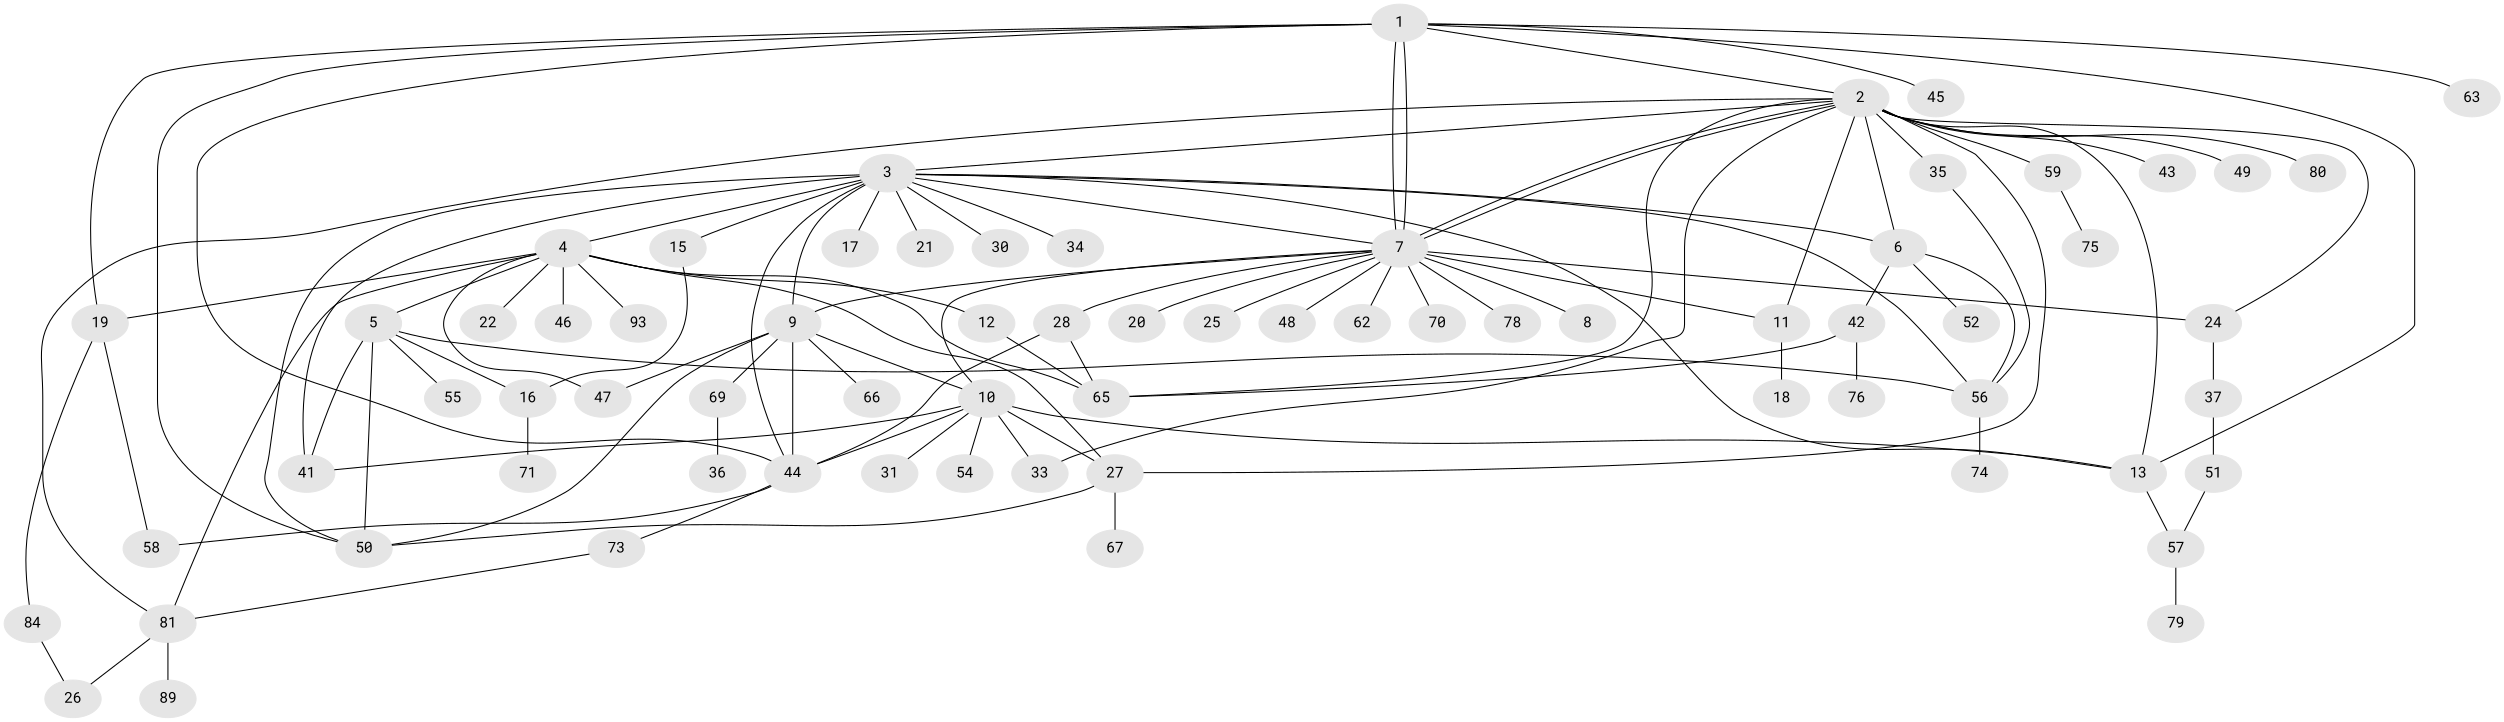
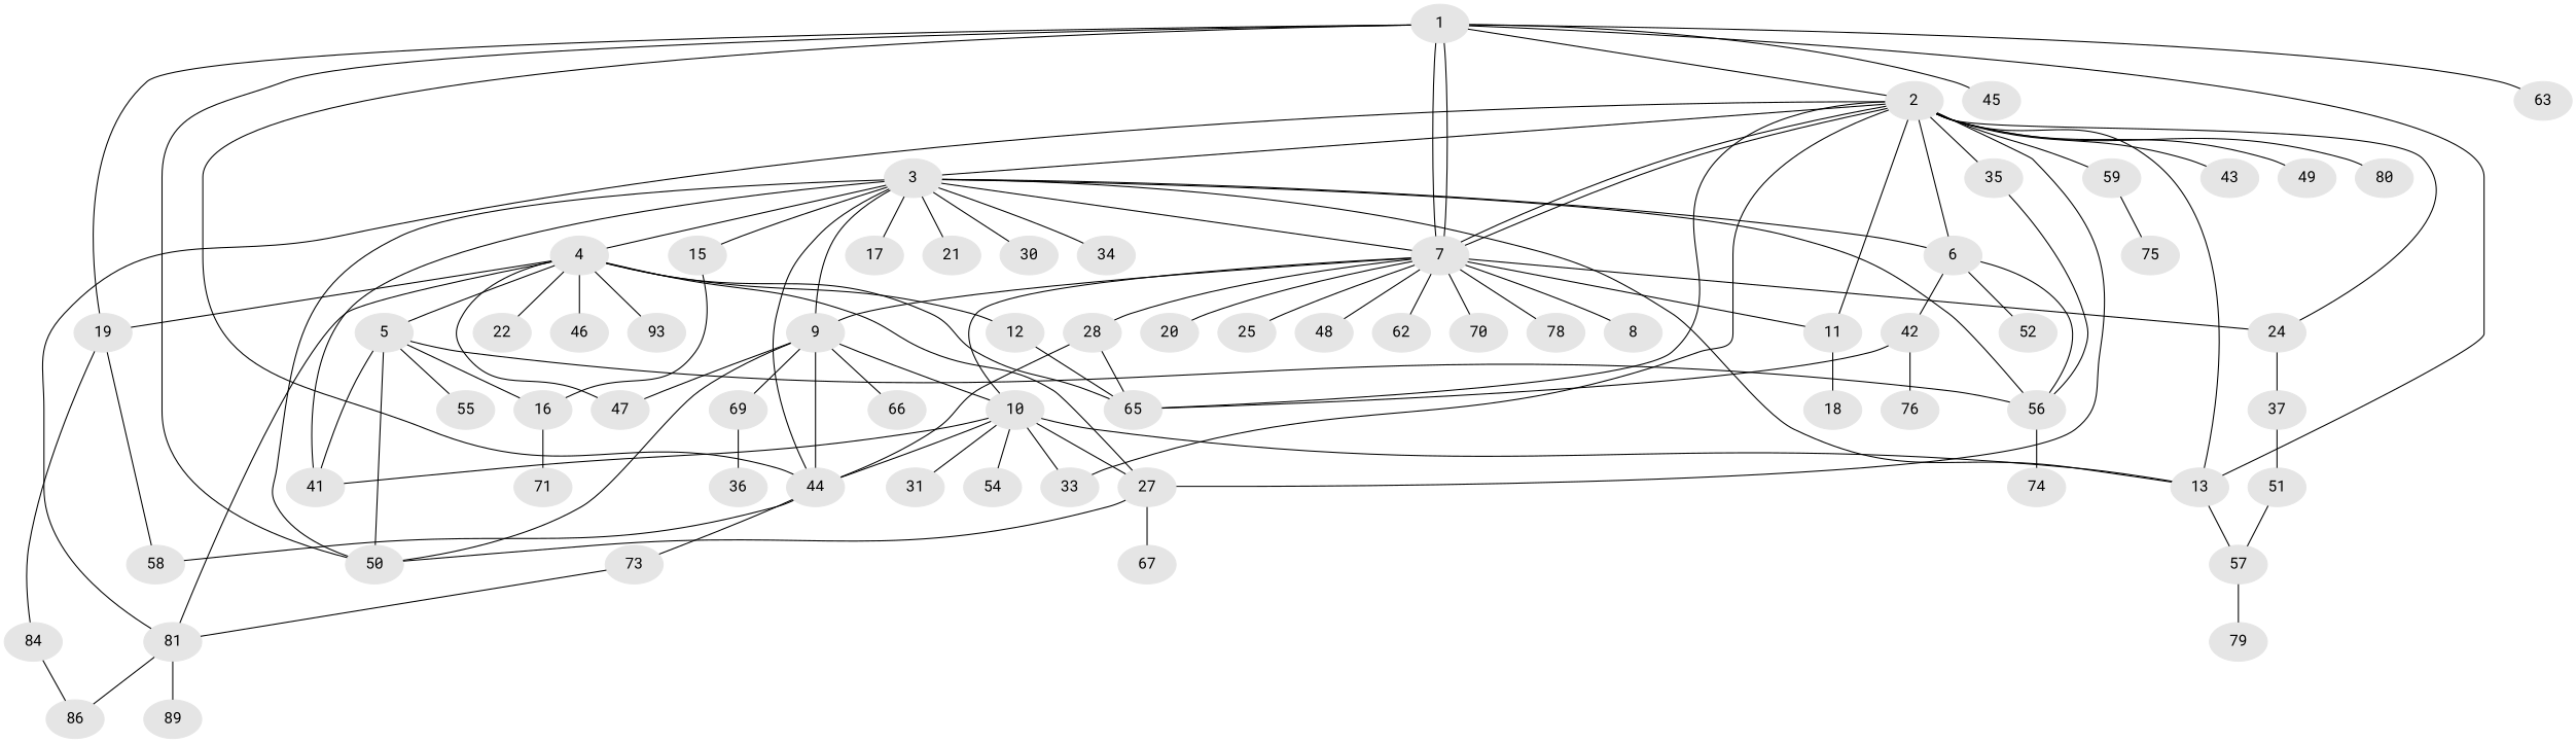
  graph {
    fontname="Roboto Mono"
    node [color=gray90 fontname="Roboto Mono" style=filled]
    edge [fontname="Roboto Mono"]
    1 [super="+32"]
    2 [super="+40"]
    7 [super="+77"]
    13 [super="+23"]
    19
    44 [super="+60"]
    45
    50 [super="+72"]
    63
    3 [super="+39"]
    6 [super="+14"]
    11
    24
    27 [super="+38"]
    33
    35
    43
    49
    59
    65 [super="+91"]
    80
    81 [super="+85"]
    9 [super="+26"]
    8
    10 [super="+90"]
    20 [super="+88"]
    25
    28
    48
    62
    70
    78
    57
    58
    84
    73
    4 [super="+53"]
    15 [super="+29"]
    17
    21
    30
    34
    41
    56 [super="+83"]
    42
    52
    18
    37
    67
    75
-   86 [super="+92" label=26]
+   86 [super="+92"]
    89
    5 [super="+87"]
    12
    22
    46
    47
    93
    66
    69
    16 [super="+61"]
    74
    55
    71
    76
    31
    54 [super="+64"]
    36
    79
    51 [super="+82"]
    1 -- 2
    1 -- 7
    1 -- 7
    1 -- 13
    1 -- 19
    1 -- 44
    1 -- 45
    1 -- 50
    1 -- 63
    2 -- 7
    2 -- 7
    2 -- 13
    2 -- 3
    2 -- 6
    2 -- 11
    2 -- 24
    2 -- 27
    2 -- 33
    2 -- 35
    2 -- 43
    2 -- 49
    2 -- 59
    2 -- 65
    2 -- 80
    2 -- 81
    7 -- 11
    7 -- 24
    7 -- 9
    7 -- 8
    7 -- 10
    7 -- 20
    7 -- 25
    7 -- 28
    7 -- 48
    7 -- 62
    7 -- 70
    7 -- 78
    13 -- 57
    19 -- 58
    19 -- 84
    44 -- 58
    44 -- 73
    3 -- 7
    3 -- 13
    3 -- 44
    3 -- 50
    3 -- 6
    3 -- 9 [weight=2]
    3 -- 4
    3 -- 15
    3 -- 17
    3 -- 21
    3 -- 30
    3 -- 34
    3 -- 41
    3 -- 56
    6 -- 56
    6 -- 42
    6 -- 52
    11 -- 18
    24 -- 37
    27 -- 50
    27 -- 67
    35 -- 56
    59 -- 75
    81 -- 86
    81 -- 89
    9 -- 44
    9 -- 50
    9 -- 10
    9 -- 47
    9 -- 66
    9 -- 69
    10 -- 13
    10 -- 44
    10 -- 27
    10 -- 33
    10 -- 41
    10 -- 31
    10 -- 54
    28 -- 44
    28 -- 65
    57 -- 79
    84 -- 86
    73 -- 81
    4 -- 19
    4 -- 27
    4 -- 65
    4 -- 81
    4 -- 5
    4 -- 12
    4 -- 22
    4 -- 46
    4 -- 47
    4 -- 93
    15 -- 16
    56 -- 74
    42 -- 65
    42 -- 76
    37 -- 51
    5 -- 50
    5 -- 41
    5 -- 56
    5 -- 16
    5 -- 55
    12 -- 65
    69 -- 36
    16 -- 71
    51 -- 57
  }
